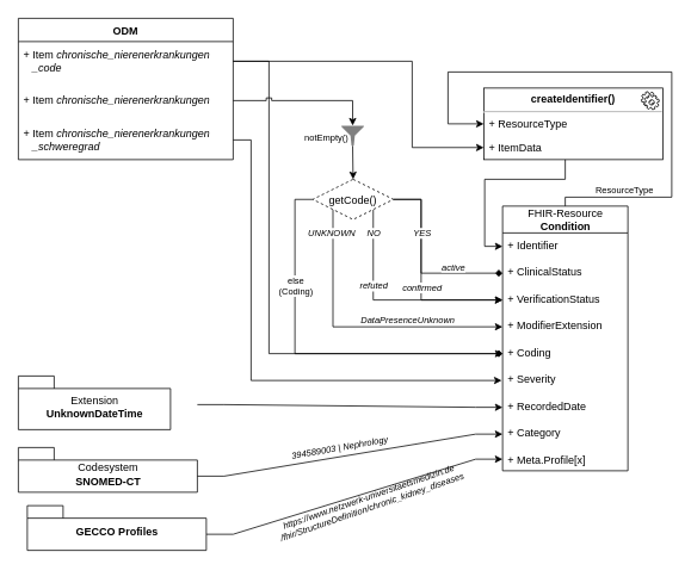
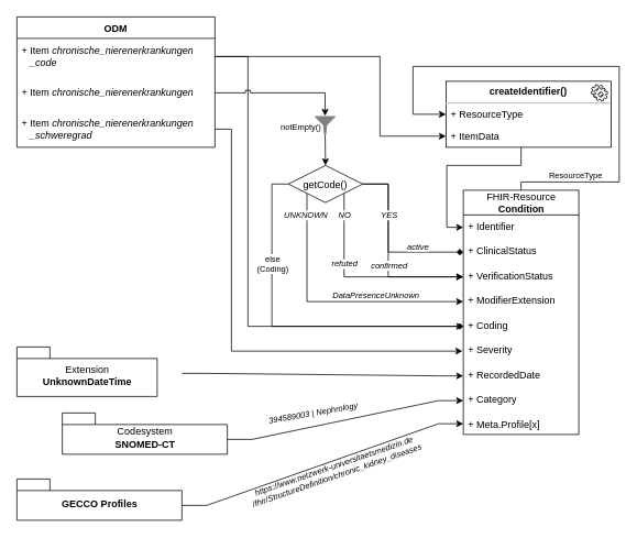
  <mxCell id="0" />
  <mxCell id="1" parent="0" />
  <mxCell id="2" style="edgeStyle=orthogonalEdgeStyle;rounded=0;orthogonalLoop=1;jettySize=auto;html=1;exitX=0.5;exitY=0;exitDx=0;exitDy=0;entryX=0;entryY=0.5;entryDx=0;entryDy=0;" parent="1" source="4" target="25" edge="1"><mxGeometry relative="1" as="geometry"><mxPoint x="481" y="143" as="targetPoint" /><Array as="points"><mxPoint x="631" y="220" /><mxPoint x="750" y="220" /><mxPoint x="750" y="80" /><mxPoint x="500" y="80" /><mxPoint x="500" y="138" /></Array></mxGeometry></mxCell>
  <mxCell id="3" value="ResourceType" style="edgeLabel;html=1;align=center;verticalAlign=middle;resizable=0;points=[];fontSize=10;" parent="2" vertex="1" connectable="0"><mxGeometry x="-0.886" y="-1" relative="1" as="geometry"><mxPoint x="40.5" y="-9.75" as="offset" /></mxGeometry></mxCell>
  <mxCell id="4" value="&lt;span style=&quot;font-weight: normal&quot;&gt;FHIR-Resource&lt;/span&gt;&lt;br&gt;Condition" style="swimlane;fontStyle=1;childLayout=stackLayout;horizontal=1;startSize=30;fillColor=none;horizontalStack=0;resizeParent=1;resizeParentMax=0;resizeLast=0;collapsible=1;marginBottom=0;html=1;" parent="1" vertex="1"><mxGeometry x="561" y="230" width="140" height="296" as="geometry" /></mxCell>
  <mxCell id="5" value="+ Identifier" style="text;strokeColor=none;fillColor=none;align=left;verticalAlign=top;spacingLeft=4;spacingRight=4;overflow=hidden;rotatable=0;points=[[0,0.5],[1,0.5]];portConstraint=eastwest;" parent="4" vertex="1"><mxGeometry y="30" width="140" height="30" as="geometry" /></mxCell>
  <mxCell id="6" value="+ ClinicalStatus" style="text;strokeColor=none;fillColor=none;align=left;verticalAlign=top;spacingLeft=4;spacingRight=4;overflow=hidden;rotatable=0;points=[[0,0.5],[1,0.5]];portConstraint=eastwest;" parent="4" vertex="1"><mxGeometry y="60" width="140" height="30" as="geometry" /></mxCell>
  <mxCell id="7" value="+ VerificationStatus" style="text;strokeColor=none;fillColor=none;align=left;verticalAlign=top;spacingLeft=4;spacingRight=4;overflow=hidden;rotatable=0;points=[[0,0.5],[1,0.5]];portConstraint=eastwest;" parent="4" vertex="1"><mxGeometry y="90" width="140" height="30" as="geometry" /></mxCell>
  <mxCell id="8" value="+ ModifierExtension" style="text;strokeColor=none;fillColor=none;align=left;verticalAlign=top;spacingLeft=4;spacingRight=4;overflow=hidden;rotatable=0;points=[[0,0.5],[1,0.5]];portConstraint=eastwest;" parent="4" vertex="1"><mxGeometry y="120" width="140" height="30" as="geometry" /></mxCell>
  <mxCell id="9" value="+ Coding" style="text;strokeColor=none;fillColor=none;align=left;verticalAlign=top;spacingLeft=4;spacingRight=4;overflow=hidden;rotatable=0;points=[[0,0.5],[1,0.5]];portConstraint=eastwest;" parent="4" vertex="1"><mxGeometry y="150" width="140" height="30" as="geometry" /></mxCell>
  <mxCell id="10" value="+ Severity" style="text;strokeColor=none;fillColor=none;align=left;verticalAlign=top;spacingLeft=4;spacingRight=4;overflow=hidden;rotatable=0;points=[[0,0.5],[1,0.5]];portConstraint=eastwest;" vertex="1" parent="4"><mxGeometry y="180" width="140" height="30" as="geometry" /></mxCell>
  <mxCell id="11" value="+ RecordedDate" style="text;strokeColor=none;fillColor=none;align=left;verticalAlign=top;spacingLeft=4;spacingRight=4;overflow=hidden;rotatable=0;points=[[0,0.5],[1,0.5]];portConstraint=eastwest;" parent="4" vertex="1"><mxGeometry y="210" width="140" height="30" as="geometry" /></mxCell>
  <mxCell id="12" value="+ Category" style="text;strokeColor=none;fillColor=none;align=left;verticalAlign=top;spacingLeft=4;spacingRight=4;overflow=hidden;rotatable=0;points=[[0,0.5],[1,0.5]];portConstraint=eastwest;" parent="4" vertex="1"><mxGeometry y="240" width="140" height="30" as="geometry" /></mxCell>
  <mxCell id="13" value="+ Meta.Profile[x]" style="text;strokeColor=none;fillColor=none;align=left;verticalAlign=top;spacingLeft=4;spacingRight=4;overflow=hidden;rotatable=0;points=[[0,0.5],[1,0.5]];portConstraint=eastwest;" parent="4" vertex="1"><mxGeometry y="270" width="140" height="26" as="geometry" /></mxCell>
  <mxCell id="14" value="ODM" style="swimlane;fontStyle=1;childLayout=stackLayout;horizontal=1;startSize=26;fillColor=none;horizontalStack=0;resizeParent=1;resizeParentMax=0;resizeLast=0;collapsible=1;marginBottom=0;" parent="1" vertex="1"><mxGeometry x="20" y="20" width="240" height="158" as="geometry" /></mxCell>
  <mxCell id="15" value="+ Item &lt;i&gt;chronische_nierenerkrankungen&lt;br&gt;&amp;nbsp; &amp;nbsp;_code&lt;br&gt;&lt;/i&gt;" style="text;strokeColor=none;fillColor=none;align=left;verticalAlign=middle;spacingLeft=4;spacingRight=4;overflow=hidden;rotatable=0;points=[[0,0.5],[1,0.5]];portConstraint=eastwest;fontStyle=0;whiteSpace=wrap;html=1;" vertex="1" parent="14"><mxGeometry y="26" width="240" height="44" as="geometry" /></mxCell>
  <mxCell id="16" value="+ Item &lt;i&gt;chronische_nierenerkrankungen&lt;/i&gt;" style="text;strokeColor=none;fillColor=none;align=left;verticalAlign=middle;spacingLeft=4;spacingRight=4;overflow=hidden;rotatable=0;points=[[0,0.5],[1,0.5]];portConstraint=eastwest;fontStyle=0;whiteSpace=wrap;html=1;" parent="14" vertex="1"><mxGeometry y="70" width="240" height="44" as="geometry" /></mxCell>
  <mxCell id="17" value="+ Item &lt;i&gt;chronische_nierenerkrankungen&lt;br&gt;&amp;nbsp; &amp;nbsp;_schweregrad&lt;/i&gt;" style="text;strokeColor=none;fillColor=none;align=left;verticalAlign=middle;spacingLeft=4;spacingRight=4;overflow=hidden;rotatable=0;points=[[0,0.5],[1,0.5]];portConstraint=eastwest;fontStyle=0;whiteSpace=wrap;html=1;" vertex="1" parent="14"><mxGeometry y="114" width="240" height="44" as="geometry" /></mxCell>
  <mxCell id="18" style="edgeStyle=entityRelationEdgeStyle;rounded=0;orthogonalLoop=1;jettySize=auto;html=1;exitX=0;exitY=0;exitDx=200;exitDy=32;exitPerimeter=0;" parent="1" source="19" target="11" edge="1"><mxGeometry relative="1" as="geometry" /></mxCell>
  <mxCell id="19" value="&lt;span style=&quot;font-weight: normal&quot;&gt;Extension&lt;/span&gt;&lt;br&gt;UnknownDateTime" style="shape=folder;fontStyle=1;spacingTop=10;tabWidth=40;tabHeight=14;tabPosition=left;html=1;" parent="1" vertex="1"><mxGeometry x="20" y="420" width="170" height="60" as="geometry" /></mxCell>
  <mxCell id="20" style="edgeStyle=entityRelationEdgeStyle;rounded=0;orthogonalLoop=1;jettySize=auto;html=1;exitX=0;exitY=0;exitDx=200;exitDy=32;exitPerimeter=0;entryX=0;entryY=0.5;entryDx=0;entryDy=0;startArrow=none;startFill=0;endArrow=classic;endFill=1;fontStyle=2" parent="1" source="22" target="13" edge="1"><mxGeometry relative="1" as="geometry" /></mxCell>
  <mxCell id="21" value="&lt;div&gt;&lt;font style=&quot;font-size: 10px&quot;&gt;&lt;span style=&quot;color: rgb(0 , 0 , 0) ; font-weight: 400 ; letter-spacing: normal ; text-align: center ; text-indent: 0px ; text-transform: none ; word-spacing: 0px ; display: inline ; float: none ; font-size: 10px&quot;&gt;https://www.netzwerk-universitaetsmedizin.de&lt;br&gt;&lt;/span&gt;&lt;/font&gt;&lt;font style=&quot;font-size: 10px&quot;&gt;&lt;span style=&quot;color: rgb(0 , 0 , 0) ; font-weight: 400 ; letter-spacing: normal ; text-align: center ; text-indent: 0px ; text-transform: none ; word-spacing: 0px ; display: inline ; float: none ; font-size: 10px&quot;&gt;/&lt;/span&gt;&lt;span style=&quot;color: rgb(0 , 0 , 0) ; font-weight: 400 ; letter-spacing: normal ; text-align: center ; text-indent: 0px ; text-transform: none ; word-spacing: 0px ; display: inline ; float: none ; font-size: 10px&quot;&gt;fhir/StructureDefinition/chronic_kidney_diseases&lt;/span&gt;&lt;/font&gt;&lt;/div&gt;" style="edgeLabel;html=1;align=center;verticalAlign=middle;resizable=0;points=[];fontSize=10;rotation=341;fontStyle=2;fontFamily=Helvetica;labelBackgroundColor=none;" parent="20" vertex="1" connectable="0"><mxGeometry x="-0.262" y="-1" relative="1" as="geometry"><mxPoint x="58.99" y="-8.88" as="offset" /></mxGeometry></mxCell>
- <mxCell id="22" value="GECCO Profiles" style="shape=folder;fontStyle=1;spacingTop=10;tabWidth=40;tabHeight=14;tabPosition=left;html=1;" parent="1" vertex="1"><mxGeometry x="30" y="565" width="200" height="50" as="geometry" /></mxCell>
+ <mxCell id="22" value="GECCO Profiles" style="shape=folder;fontStyle=1;spacingTop=10;tabWidth=40;tabHeight=14;tabPosition=left;html=1;" parent="1" vertex="1"><mxGeometry x="20" y="580" width="200" height="50" as="geometry" /></mxCell>
  <mxCell id="23" value="&lt;p style=&quot;margin: 0px ; margin-top: 6px ; text-align: center&quot;&gt;&lt;b&gt;createIdentifier()&lt;/b&gt;&lt;/p&gt;&lt;hr&gt;&lt;p style=&quot;margin: 0px ; margin-left: 8px&quot;&gt;&lt;span style=&quot;color: rgba(0 , 0 , 0 , 0) ; font-family: monospace ; font-size: 0px&quot;&gt;%3CmxGraphModel%3E%3Croot%3E%3CmxCell%20id%3D%220%22%2F%3E%3CmxCell%20id%3D%221%22%20parent%3D%220%22%2F%3E%3CmxCell%20id%3D%222%22%20value%3D%22%2B%20Id%22%20style%3D%22text%3BstrokeColor%3Dnone%3BfillColor%3Dnone%3Balign%3Dleft%3BverticalAlign%3Dtop%3BspacingLeft%3D4%3BspacingRight%3D4%3Boverflow%3Dhidden%3Brotatable%3D0%3Bpoints%3D%5B%5B0%2C0.5%5D%2C%5B1%2C0.5%5D%5D%3BportConstraint%3Deastwest%3B%22%20vertex%3D%221%22%20parent%3D%221%22%3E%3CmxGeometry%20x%3D%22520%22%20y%3D%22270%22%20width%3D%22140%22%20height%3D%2230%22%20as%3D%22geometry%22%2F%3E%3C%2FmxCell%3E%3CmxCell%20id%3D%223%22%20value%3D%22%2B%20Identifier%22%20style%3D%22text%3BstrokeColor%3Dnone%3BfillColor%3Dnone%3Balign%3Dleft%3BverticalAlign%3Dtop%3BspacingLeft%3D4%3BspacingRight%3D4%3Boverflow%3Dhidden%3Brotatable%3D0%3Bpoints%3D%5B%5B0%2C0.5%5D%2C%5B1%2C0.5%5D%5D%3BportConstraint%3Deastwest%3B%22%20vertex%3D%221%22%20parent%3D%221%22%3E%3CmxGeometry%20x%3D%22520%22%20y%3D%22300%22%20width%3D%22140%22%20height%3D%2230%22%20as%3D%22geometry%22%2F%3E%3C%2FmxCell%3E%3C%2Froot%3E%3C%2FmxGraphModel%3E&lt;/span&gt;&lt;br&gt;&lt;/p&gt;" style="align=left;overflow=fill;html=1;dropTarget=0;labelBorderColor=none;" parent="1" vertex="1"><mxGeometry x="540" y="98" width="200" height="80" as="geometry" /></mxCell>
  <mxCell id="24" value="" style="shape=mxgraph.bpmn.service_task;html=1;outlineConnect=0;fontFamily=Helvetica;fontSize=12;fontColor=#000000;align=center;strokeColor=#000000;fillColor=#ffffff;" parent="23" vertex="1"><mxGeometry x="1" width="20" height="20" relative="1" as="geometry"><mxPoint x="-24" y="4" as="offset" /></mxGeometry></mxCell>
  <mxCell id="25" value="+ ResourceType" style="text;strokeColor=none;fillColor=none;align=left;verticalAlign=top;spacingLeft=4;spacingRight=4;overflow=hidden;rotatable=0;points=[[0,0.5],[1,0.5]];portConstraint=eastwest;" parent="1" vertex="1"><mxGeometry x="540" y="124.5" width="200" height="27" as="geometry" /></mxCell>
  <mxCell id="26" value="+ ItemData" style="text;strokeColor=none;fillColor=none;align=left;verticalAlign=top;spacingLeft=4;spacingRight=4;overflow=hidden;rotatable=0;points=[[0,0.5],[1,0.5]];portConstraint=eastwest;" parent="1" vertex="1"><mxGeometry x="540" y="151" width="200" height="27" as="geometry" /></mxCell>
- <mxCell id="27" value="&lt;span style=&quot;font-weight: normal&quot;&gt;Codesystem&lt;/span&gt;&lt;br&gt;SNOMED-CT" style="shape=folder;fontStyle=1;spacingTop=10;tabWidth=40;tabHeight=14;tabPosition=left;html=1;" parent="1" vertex="1"><mxGeometry x="20" y="500" width="200" height="50" as="geometry" /></mxCell>
+ <mxCell id="27" value="&lt;span style=&quot;font-weight: normal&quot;&gt;Codesystem&lt;/span&gt;&lt;br&gt;SNOMED-CT" style="shape=folder;fontStyle=1;spacingTop=10;tabWidth=40;tabHeight=14;tabPosition=left;html=1;" parent="1" vertex="1"><mxGeometry x="75" y="500" width="200" height="50" as="geometry" /></mxCell>
  <mxCell id="28" value="&lt;div&gt;&lt;span style=&quot;font-size: 10px&quot;&gt;394589003 | Nephrology&lt;/span&gt;&lt;/div&gt;" style="text;html=1;align=center;verticalAlign=middle;resizable=0;points=[];autosize=1;rotation=350;fontFamily=Helvetica;fontStyle=2" parent="1" vertex="1"><mxGeometry x="319" y="490" width="120" height="20" as="geometry" /></mxCell>
  <mxCell id="29" style="edgeStyle=entityRelationEdgeStyle;rounded=0;orthogonalLoop=1;jettySize=auto;html=1;exitX=0;exitY=0;exitDx=200;exitDy=32;exitPerimeter=0;" parent="1" source="27" target="12" edge="1"><mxGeometry relative="1" as="geometry"><mxPoint x="220" y="408" as="sourcePoint" /><mxPoint x="500" y="401" as="targetPoint" /></mxGeometry></mxCell>
  <mxCell id="30" style="edgeStyle=orthogonalEdgeStyle;rounded=0;orthogonalLoop=1;jettySize=auto;html=1;exitX=0.5;exitY=1;exitDx=0;exitDy=0;exitPerimeter=0;entryX=0.5;entryY=0;entryDx=0;entryDy=0;" edge="1" parent="1" source="31" target="45"><mxGeometry relative="1" as="geometry" /></mxCell>
  <mxCell id="31" value="" style="aspect=fixed;pointerEvents=1;shadow=0;dashed=0;html=1;strokeColor=none;labelPosition=center;verticalLabelPosition=bottom;verticalAlign=top;align=center;shape=mxgraph.mscae.enterprise.filter;fillColor=#808080;" parent="1" vertex="1"><mxGeometry x="381" y="140" width="25" height="22.5" as="geometry" /></mxCell>
  <mxCell id="32" style="rounded=0;orthogonalLoop=1;jettySize=auto;html=1;exitX=1;exitY=1;exitDx=0;exitDy=0;edgeStyle=orthogonalEdgeStyle;entryX=0;entryY=0.5;entryDx=0;entryDy=0;" parent="1" source="45" target="7" edge="1"><mxGeometry relative="1" as="geometry"><mxPoint x="448" y="389" as="targetPoint" /><mxPoint x="331" y="449" as="sourcePoint" /></mxGeometry></mxCell>
  <mxCell id="33" value="NO" style="edgeLabel;html=1;align=center;verticalAlign=middle;resizable=0;points=[];fontStyle=2;fontSize=10;" parent="32" vertex="1" connectable="0"><mxGeometry x="-0.511" relative="1" as="geometry"><mxPoint y="-34.6" as="offset" /></mxGeometry></mxCell>
  <mxCell id="34" value="&lt;i style=&quot;font-size: 10px;&quot;&gt;refuted&lt;/i&gt;" style="edgeLabel;html=1;align=center;verticalAlign=middle;resizable=0;points=[];fontSize=10;" parent="32" vertex="1" connectable="0"><mxGeometry x="-0.37" relative="1" as="geometry"><mxPoint y="8.0" as="offset" /></mxGeometry></mxCell>
  <mxCell id="35" style="rounded=0;orthogonalLoop=1;jettySize=auto;html=1;exitX=0;exitY=1;exitDx=0;exitDy=0;edgeStyle=orthogonalEdgeStyle;" parent="1" source="45" target="8" edge="1"><mxGeometry relative="1" as="geometry"><mxPoint x="403" y="399" as="targetPoint" /><mxPoint x="251" y="369" as="sourcePoint" /></mxGeometry></mxCell>
  <mxCell id="36" value="UNKNOWN" style="edgeLabel;html=1;align=center;verticalAlign=middle;resizable=0;points=[];fontStyle=2;fontSize=10;" parent="35" vertex="1" connectable="0"><mxGeometry x="-0.547" y="2" relative="1" as="geometry"><mxPoint x="-3.51" y="-47" as="offset" /></mxGeometry></mxCell>
  <mxCell id="37" value="DataPresenceUnknown" style="edgeLabel;html=1;align=center;verticalAlign=middle;resizable=0;points=[];fontStyle=2;fontSize=10;" parent="35" vertex="1" connectable="0"><mxGeometry x="0.198" y="-1" relative="1" as="geometry"><mxPoint x="22.05" y="-9.03" as="offset" /></mxGeometry></mxCell>
  <mxCell id="38" style="edgeStyle=orthogonalEdgeStyle;rounded=0;orthogonalLoop=1;jettySize=auto;html=1;exitX=0;exitY=0.5;exitDx=0;exitDy=0;entryX=0;entryY=0.5;entryDx=0;entryDy=0;" parent="1" source="45" target="9" edge="1"><mxGeometry relative="1" as="geometry"><mxPoint x="132" y="399" as="targetPoint" /><mxPoint x="121" y="321.5" as="sourcePoint" /></mxGeometry></mxCell>
  <mxCell id="39" value="else&lt;br style=&quot;font-size: 10px;&quot;&gt;(Coding)" style="edgeLabel;html=1;align=center;verticalAlign=middle;resizable=0;points=[];fontSize=10;" parent="38" vertex="1" connectable="0"><mxGeometry x="-0.476" relative="1" as="geometry"><mxPoint y="4.8" as="offset" /></mxGeometry></mxCell>
  <mxCell id="40" style="edgeStyle=orthogonalEdgeStyle;rounded=0;orthogonalLoop=1;jettySize=auto;html=1;exitX=1;exitY=0.5;exitDx=0;exitDy=0;entryX=0;entryY=0.5;entryDx=0;entryDy=0;endArrow=diamond;" parent="1" source="45" target="6" edge="1"><mxGeometry relative="1" as="geometry"><mxPoint x="470" y="349" as="targetPoint" /><Array as="points"><mxPoint x="470" y="223" /><mxPoint x="470" y="305" /></Array></mxGeometry></mxCell>
  <mxCell id="41" value="&lt;i style=&quot;font-size: 10px;&quot;&gt;active&lt;br style=&quot;font-size: 10px;&quot;&gt;&lt;/i&gt;" style="edgeLabel;html=1;align=center;verticalAlign=middle;resizable=0;points=[];fontSize=10;" parent="40" vertex="1" connectable="0"><mxGeometry x="0.447" y="2" relative="1" as="geometry"><mxPoint x="0.62" y="-6" as="offset" /></mxGeometry></mxCell>
  <mxCell id="42" style="edgeStyle=orthogonalEdgeStyle;rounded=0;orthogonalLoop=1;jettySize=auto;html=1;exitX=1;exitY=0.5;exitDx=0;exitDy=0;entryX=0;entryY=0.5;entryDx=0;entryDy=0;" parent="1" source="45" target="7" edge="1"><mxGeometry relative="1" as="geometry"><Array as="points"><mxPoint x="470" y="223" /><mxPoint x="470" y="335" /></Array></mxGeometry></mxCell>
  <mxCell id="43" value="YES" style="edgeLabel;html=1;align=center;verticalAlign=middle;resizable=0;points=[];fontStyle=2;fontSize=10;" parent="42" vertex="1" connectable="0"><mxGeometry x="-0.409" relative="1" as="geometry"><mxPoint y="-0.6" as="offset" /></mxGeometry></mxCell>
  <mxCell id="44" value="&lt;i style=&quot;font-size: 10px;&quot;&gt;confirmed&lt;/i&gt;" style="edgeLabel;html=1;align=center;verticalAlign=middle;resizable=0;points=[];fontSize=10;" parent="42" vertex="1" connectable="0"><mxGeometry x="0.039" y="1" relative="1" as="geometry"><mxPoint x="-1" y="7.2" as="offset" /></mxGeometry></mxCell>
- <mxCell id="45" value="&lt;p style=&quot;line-height: 100%&quot;&gt;getCode()&lt;/p&gt;" style="rhombus;whiteSpace=wrap;html=1;aspect=fixed;verticalAlign=middle;dashed=1;" parent="1" vertex="1"><mxGeometry x="349" y="200" width="90" height="45" as="geometry" /></mxCell>
+ <mxCell id="45" value="&lt;p style=&quot;line-height: 100%&quot;&gt;getCode()&lt;/p&gt;" style="rhombus;whiteSpace=wrap;html=1;aspect=fixed;verticalAlign=middle;" parent="1" vertex="1"><mxGeometry x="349" y="200" width="90" height="45" as="geometry" /></mxCell>
  <mxCell id="46" style="edgeStyle=orthogonalEdgeStyle;rounded=0;orthogonalLoop=1;jettySize=auto;html=1;exitX=1;exitY=0.5;exitDx=0;exitDy=0;entryX=0;entryY=0.5;entryDx=0;entryDy=0;" edge="1" parent="1" source="15" target="26"><mxGeometry relative="1" as="geometry"><Array as="points"><mxPoint x="460" y="68" /><mxPoint x="460" y="165" /><mxPoint x="540" y="165" /></Array></mxGeometry></mxCell>
  <mxCell id="47" style="rounded=0;orthogonalLoop=1;jettySize=auto;html=1;exitX=1;exitY=0.5;exitDx=0;exitDy=0;entryX=0;entryY=0.5;entryDx=0;entryDy=0;edgeStyle=orthogonalEdgeStyle;jumpStyle=sharp;endArrow=diamond;" edge="1" parent="1" source="15" target="9"><mxGeometry relative="1" as="geometry"><Array as="points"><mxPoint x="300" y="68" /><mxPoint x="300" y="395" /></Array></mxGeometry></mxCell>
  <mxCell id="48" style="edgeStyle=orthogonalEdgeStyle;rounded=0;jumpStyle=sharp;orthogonalLoop=1;jettySize=auto;html=1;exitX=1;exitY=0.5;exitDx=0;exitDy=0;" edge="1" parent="1" source="17"><mxGeometry relative="1" as="geometry"><mxPoint x="560" y="425" as="targetPoint" /><Array as="points"><mxPoint x="280" y="156" /><mxPoint x="280" y="425" /></Array></mxGeometry></mxCell>
  <mxCell id="49" style="edgeStyle=orthogonalEdgeStyle;rounded=0;jumpStyle=sharp;orthogonalLoop=1;jettySize=auto;html=1;exitX=0;exitY=0.5;exitDx=0;exitDy=0;startArrow=classic;startFill=1;endArrow=none;endFill=0;" edge="1" parent="1" source="5" target="23"><mxGeometry relative="1" as="geometry"><Array as="points"><mxPoint x="541" y="275" /><mxPoint x="541" y="200" /><mxPoint x="631" y="200" /></Array></mxGeometry></mxCell>
  <mxCell id="50" style="edgeStyle=orthogonalEdgeStyle;rounded=0;jumpStyle=sharp;orthogonalLoop=1;jettySize=auto;html=1;exitX=1;exitY=0.5;exitDx=0;exitDy=0;entryX=0.5;entryY=0;entryDx=0;entryDy=0;entryPerimeter=0;startArrow=none;startFill=0;endArrow=classic;endFill=1;" edge="1" parent="1" source="16" target="31"><mxGeometry relative="1" as="geometry" /></mxCell>
  <mxCell id="51" value="&lt;font style=&quot;font-size: 10px;&quot;&gt;notEmpty()&lt;/font&gt;" style="text;html=1;align=center;verticalAlign=middle;resizable=0;points=[];autosize=1;fontSize=10;" vertex="1" parent="1"><mxGeometry x="334" y="142.5" width="60" height="20" as="geometry" /></mxCell>
